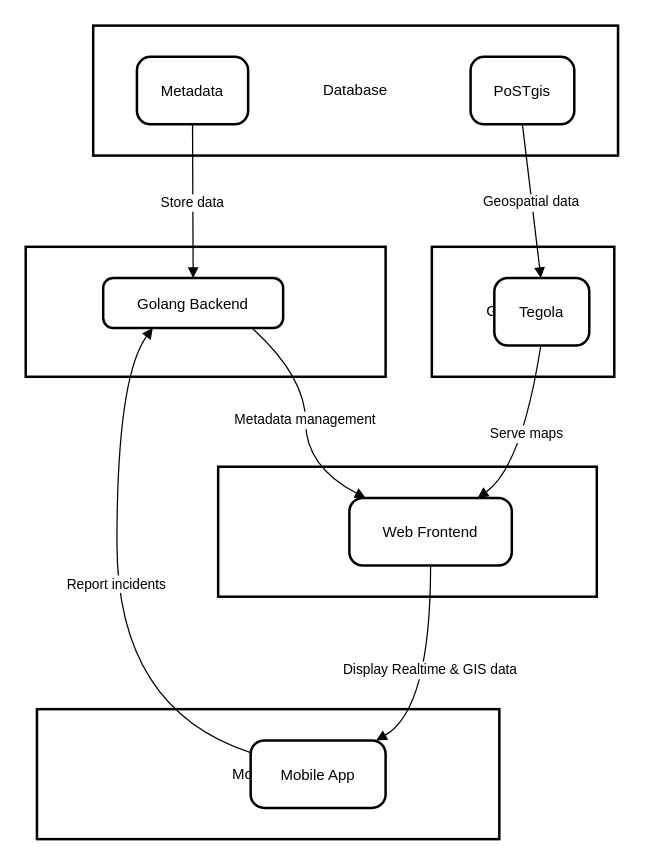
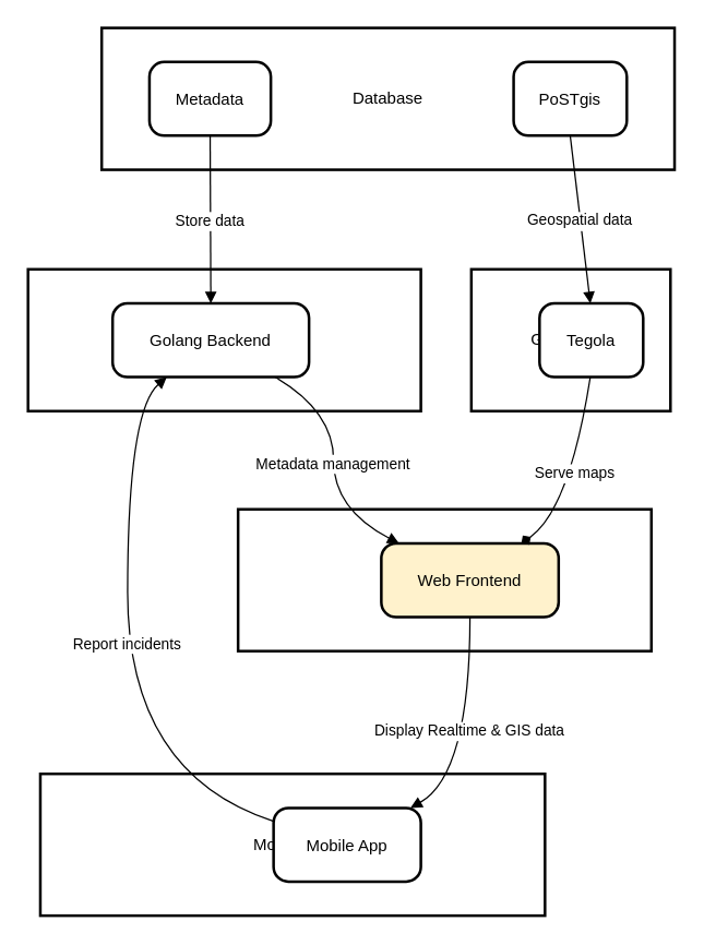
  <mxCell id="0" />
  <mxCell id="1" parent="0" />
  <mxCell id="2" value="MobileApp" style="whiteSpace=wrap;strokeWidth=2;" vertex="1" parent="1"><mxGeometry x="29" y="567" width="370" height="104" as="geometry" /></mxCell>
  <mxCell id="3" value="Frontend" style="whiteSpace=wrap;strokeWidth=2;" vertex="1" parent="1"><mxGeometry x="174" y="373" width="303" height="104" as="geometry" /></mxCell>
  <mxCell id="4" value="Backend" style="whiteSpace=wrap;strokeWidth=2;" vertex="1" parent="1"><mxGeometry x="20" y="197" width="288" height="104" as="geometry" /></mxCell>
  <mxCell id="5" value="GeoServer" style="whiteSpace=wrap;strokeWidth=2;" vertex="1" parent="1"><mxGeometry x="345" y="197" width="146" height="104" as="geometry" /></mxCell>
  <mxCell id="6" value="Database" style="whiteSpace=wrap;strokeWidth=2;" vertex="1" parent="1"><mxGeometry x="74" y="20" width="420" height="104" as="geometry" /></mxCell>
  <mxCell id="7" value="Metadata" style="rounded=1;arcSize=20;strokeWidth=2" vertex="1" parent="1"><mxGeometry x="109" y="45" width="89" height="54" as="geometry" /></mxCell>
  <mxCell id="8" value="PoSTgis" style="rounded=1;arcSize=20;strokeWidth=2" vertex="1" parent="1"><mxGeometry x="376" y="45" width="83" height="54" as="geometry" /></mxCell>
  <mxCell id="9" value="Tegola" style="rounded=1;arcSize=20;strokeWidth=2" vertex="1" parent="1"><mxGeometry x="395" y="222" width="76" height="54" as="geometry" /></mxCell>
- <mxCell id="10" value="Golang Backend" style="rounded=1;arcSize=20;strokeWidth=2" vertex="1" parent="1"><mxGeometry x="82" y="222" width="144" height="40" as="geometry" /></mxCell>
- <mxCell id="11" value="Web Frontend" style="rounded=1;arcSize=20;strokeWidth=2" vertex="1" parent="1"><mxGeometry x="279" y="398" width="130" height="54" as="geometry" /></mxCell>
+ <mxCell id="10" value="Golang Backend" style="rounded=1;arcSize=20;strokeWidth=2" vertex="1" parent="1"><mxGeometry x="82" y="222" width="144" height="54" as="geometry" /></mxCell>
+ <mxCell id="11" value="Web Frontend" style="rounded=1;arcSize=20;strokeWidth=2;fillColor=#fff2cc;" vertex="1" parent="1"><mxGeometry x="279" y="398" width="130" height="54" as="geometry" /></mxCell>
  <mxCell id="12" value="Mobile App" style="rounded=1;arcSize=20;strokeWidth=2" vertex="1" parent="1"><mxGeometry x="200" y="592" width="108" height="54" as="geometry" /></mxCell>
  <mxCell id="13" value="Store data" style="curved=1;startArrow=none;endArrow=block;exitX=0.5;exitY=1;entryX=0.5;entryY=-0.01;" edge="1" parent="1" source="7" target="10"><mxGeometry relative="1" as="geometry"><Array as="points" /></mxGeometry></mxCell>
  <mxCell id="14" value="Geospatial data" style="curved=1;startArrow=none;endArrow=block;exitX=0.5;exitY=1;entryX=0.49;entryY=-0.01;" edge="1" parent="1" source="8" target="9"><mxGeometry relative="1" as="geometry"><Array as="points" /></mxGeometry></mxCell>
  <mxCell id="15" value="Metadata management" style="curved=1;startArrow=none;endArrow=block;exitX=0.82;exitY=0.99;entryX=0.1;entryY=0;" edge="1" parent="1" source="10" target="11"><mxGeometry relative="1" as="geometry"><Array as="points"><mxPoint x="244" y="301" /><mxPoint x="244" y="373" /></Array></mxGeometry></mxCell>
- <mxCell id="16" value="Serve maps" style="curved=1;startArrow=none;endArrow=block;exitX=0.49;exitY=0.99;entryX=0.79;entryY=0;" edge="1" parent="1" source="9" target="11"><mxGeometry relative="1" as="geometry"><Array as="points"><mxPoint x="417" y="373" /></Array></mxGeometry></mxCell>
+ <mxCell id="16" value="Serve maps" style="curved=1;startArrow=none;endArrow=diamond;exitX=0.49;exitY=0.99;entryX=0.79;entryY=0;" edge="1" parent="1" source="9" target="11"><mxGeometry relative="1" as="geometry"><Array as="points"><mxPoint x="417" y="373" /></Array></mxGeometry></mxCell>
  <mxCell id="17" value="Display Realtime &amp; GIS data" style="curved=1;startArrow=none;endArrow=block;exitX=0.5;exitY=1;entryX=0.93;entryY=0;" edge="1" parent="1" source="11" target="12"><mxGeometry relative="1" as="geometry"><Array as="points"><mxPoint x="344" y="567" /></Array></mxGeometry></mxCell>
  <mxCell id="18" value="Report incidents" style="curved=1;startArrow=none;endArrow=block;exitX=0;exitY=0.18;entryX=0.28;entryY=0.99;" edge="1" parent="1" source="12" target="10"><mxGeometry relative="1" as="geometry"><Array as="points"><mxPoint x="93" y="567" /><mxPoint x="93" y="301" /></Array></mxGeometry></mxCell>
